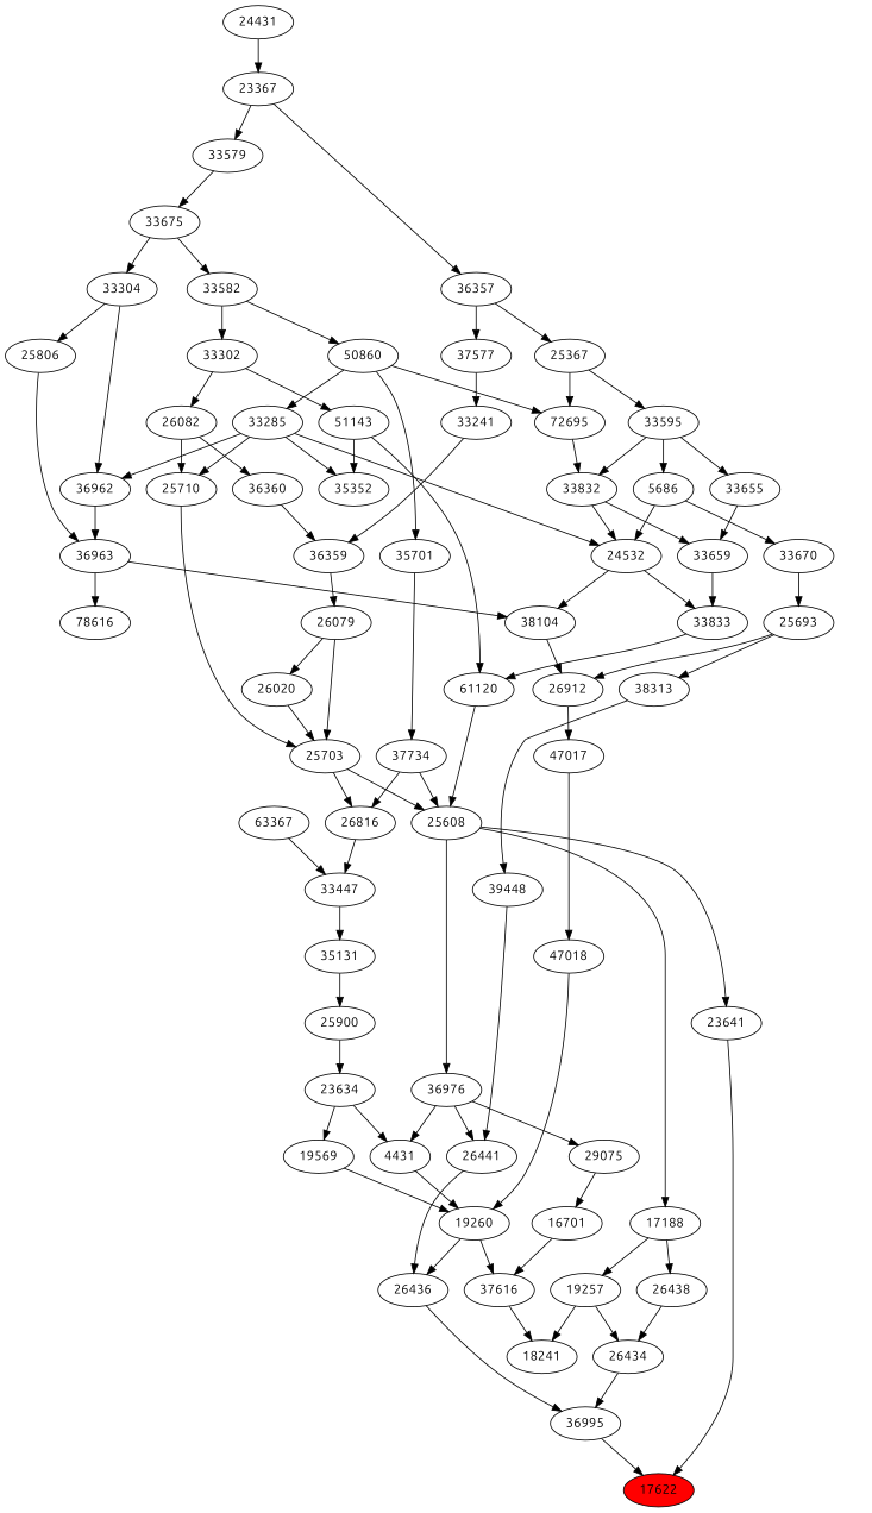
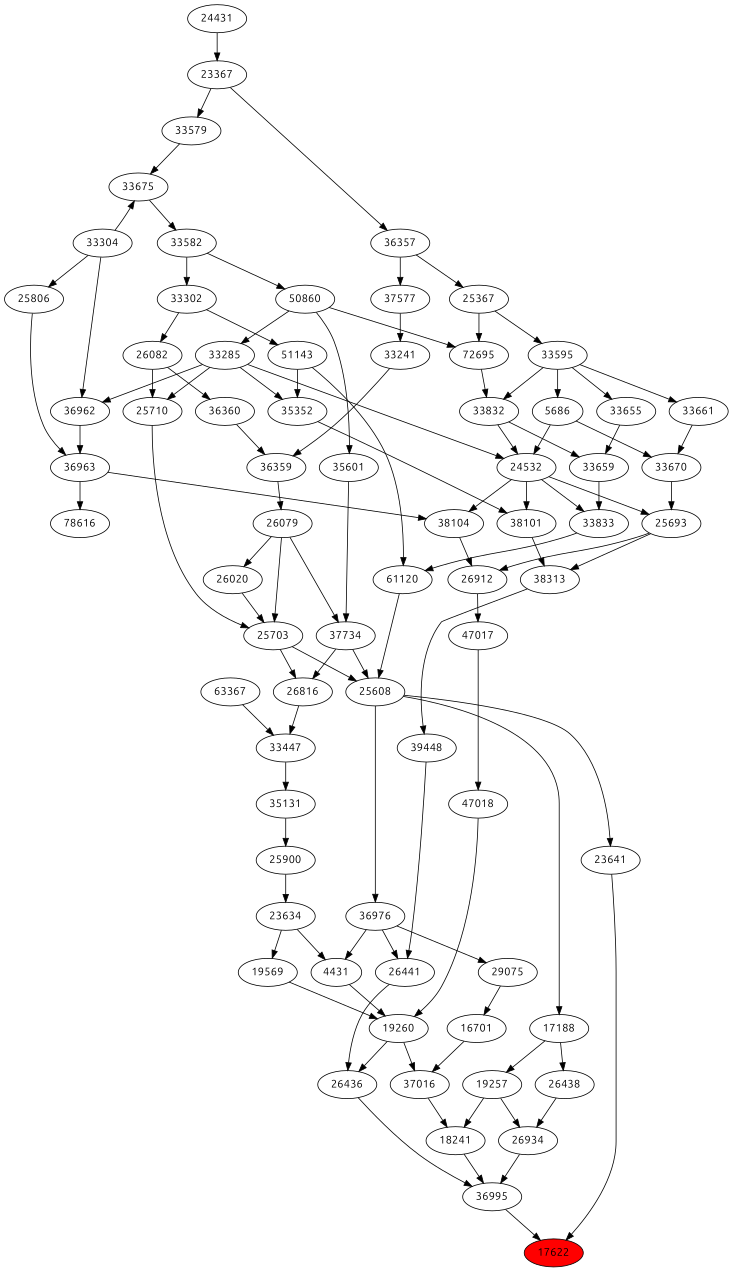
  strict digraph {
    fontname=Ubuntu
    node [fontname=Ubuntu]
    edge [fontname=Ubuntu]
    n1 [fillcolor=red label=17622 style=filled]
    n2 [label=36995]
    n3 [label=23641]
-   n4 [label=26434]
+   n4 [label=26934]
    n5 [label=18241]
    n6 [label=26436]
    n7 [label=25608]
    n8 [label=17188]
    n9 [label=36976]
    n10 [label=26438]
    n11 [label=19257]
    n12 [label=26441]
    n13 [label=4431]
    n14 [label=29075]
-   n15 [label=37616]
+   n15 [label=37016]
    n16 [label=19260]
    n17 [label=25703]
    n18 [label=26816]
    n19 [label=33447]
    n20 [label=37734]
    n21 [label=61120]
    n22 [label=16701]
    n23 [label=39448]
    n24 [label=47018]
    n25 [label=19569]
    n26 [label=26020]
    n27 [label=26079]
    n28 [label=25710]
-   n29 [label=35701]
+   n29 [label=35601]
    n30 [label=51143]
    n31 [label=35352]
+   n32 [label=38101]
    n33 [label=33833]
    n34 [label=38313]
    n35 [label=47017]
    n36 [label=23634]
    n37 [label=36359]
    n38 [label=26082]
    n39 [label=36360]
    n40 [label=33285]
    n41 [label=24532]
    n42 [label=36962]
    n43 [label=25693]
    n44 [label=38104]
    n45 [label=36963]
    n46 [label=50860]
    n47 [label=72695]
    n48 [label=33832]
    n49 [label=33302]
    n50 [label=33659]
    n51 [label=26912]
    n52 [label=25900]
    n53 [label=33241]
    n54 [label=33582]
    n55 [label=33675]
    n56 [label=33304]
    n57 [label=25806]
    n58 [label=33655]
    n59 [label=5686]
    n60 [label=33670]
    n61 [label=35131]
    n62 [label=37577]
    n63 [label=33579]
    n64 [label=33595]
+   n65 [label=33661]
    n66 [label=78616]
    n67 [label=36357]
    n68 [label=25367]
    n69 [label=23367]
    n70 [label=63367]
    n71 [label=24431]
    n2 -> n1
    n3 -> n1
    n4 -> n2
+   n5 -> n2
    n6 -> n2
    n7 -> n3
    n7 -> n8
    n7 -> n9
    n8 -> n10
    n8 -> n11
    n9 -> n12
    n9 -> n13
    n9 -> n14
    n10 -> n4
    n11 -> n4
    n11 -> n5
    n12 -> n6
    n13 -> n16
    n14 -> n22
    n15 -> n5
    n16 -> n6
    n16 -> n15
    n17 -> n7
    n17 -> n18
    n18 -> n19
    n19 -> n61
    n20 -> n7
    n20 -> n18
    n21 -> n7
    n22 -> n15
    n23 -> n12
    n24 -> n16
    n25 -> n16
    n26 -> n17
    n27 -> n17
+   n27 -> n20
    n27 -> n26
    n28 -> n17
    n29 -> n20
    n30 -> n21
    n30 -> n31
+   n31 -> n32
+   n32 -> n34
    n33 -> n21
    n34 -> n23
    n35 -> n24
    n36 -> n13
    n36 -> n25
    n37 -> n27
    n38 -> n28
    n38 -> n39
    n39 -> n37
    n40 -> n28
    n40 -> n31
    n40 -> n41
    n40 -> n42
+   n41 -> n32
    n41 -> n33
+   n41 -> n43
    n41 -> n44
    n42 -> n45
    n43 -> n34
    n43 -> n51
    n44 -> n51
    n45 -> n44
    n45 -> n66
    n46 -> n29
    n46 -> n40
    n46 -> n47
    n47 -> n48
    n48 -> n41
    n48 -> n50
    n49 -> n30
    n49 -> n38
    n50 -> n33
    n51 -> n35
    n52 -> n36
    n53 -> n37
    n54 -> n46
    n54 -> n49
    n55 -> n54
-   n55 -> n56
+   n56 -> n55
    n56 -> n42
    n56 -> n57
    n57 -> n45
    n58 -> n50
    n59 -> n41
    n59 -> n60
    n60 -> n43
    n61 -> n52
    n62 -> n53
    n63 -> n55
    n64 -> n48
    n64 -> n58
    n64 -> n59
+   n64 -> n65
+   n65 -> n60
    n67 -> n62
    n67 -> n68
    n68 -> n47
    n68 -> n64
    n69 -> n63
    n69 -> n67
    n70 -> n19
    n71 -> n69
  }
